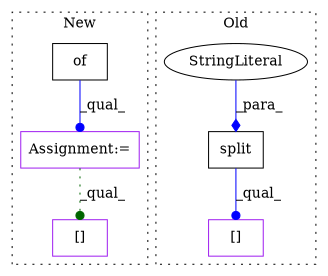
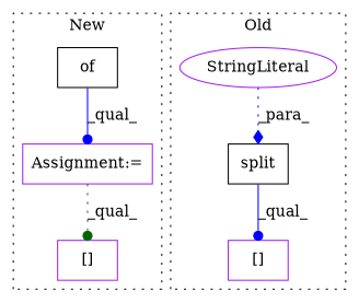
  digraph {
    node [a=32 color=black shape=box]
    edge [arrowhead=dot color=blue style=solid]
    n1 [l=4 label=of s=3027]
    n2 [a=7 color=purple l=1 label="Assignment:=" s=3022]
    n3 [a=2 color=purple l="11,1" label="[]" s="3333,3352"]
    n4 [l="6,1" label=split s="5389,5398"]
    n5 [a=2 color=purple l="21,1" label="[]" s="5379,5402"]
-   n6 [a=45 l=3 label=StringLiteral s=5395 shape=ellipse]
+   n6 [a=45 color=purple l=3 label=StringLiteral s=5395 shape=ellipse]
    subgraph cluster_1 {
      label=New
      style=dotted
      n1
      n2
      n3
    }
    subgraph cluster_2 {
      label=Old
      style=dotted
      n4
      n5
      n6
    }
    n1 -> n2 [label=_qual_]
    n2 -> n3 [color=darkgreen label=_qual_ style=dotted]
    n4 -> n5 [label=_qual_]
-   n6 -> n4 [arrowhead=diamond label=_para_]
+   n6 -> n4 [arrowhead=diamond label=_para_ style=dotted]
  }
